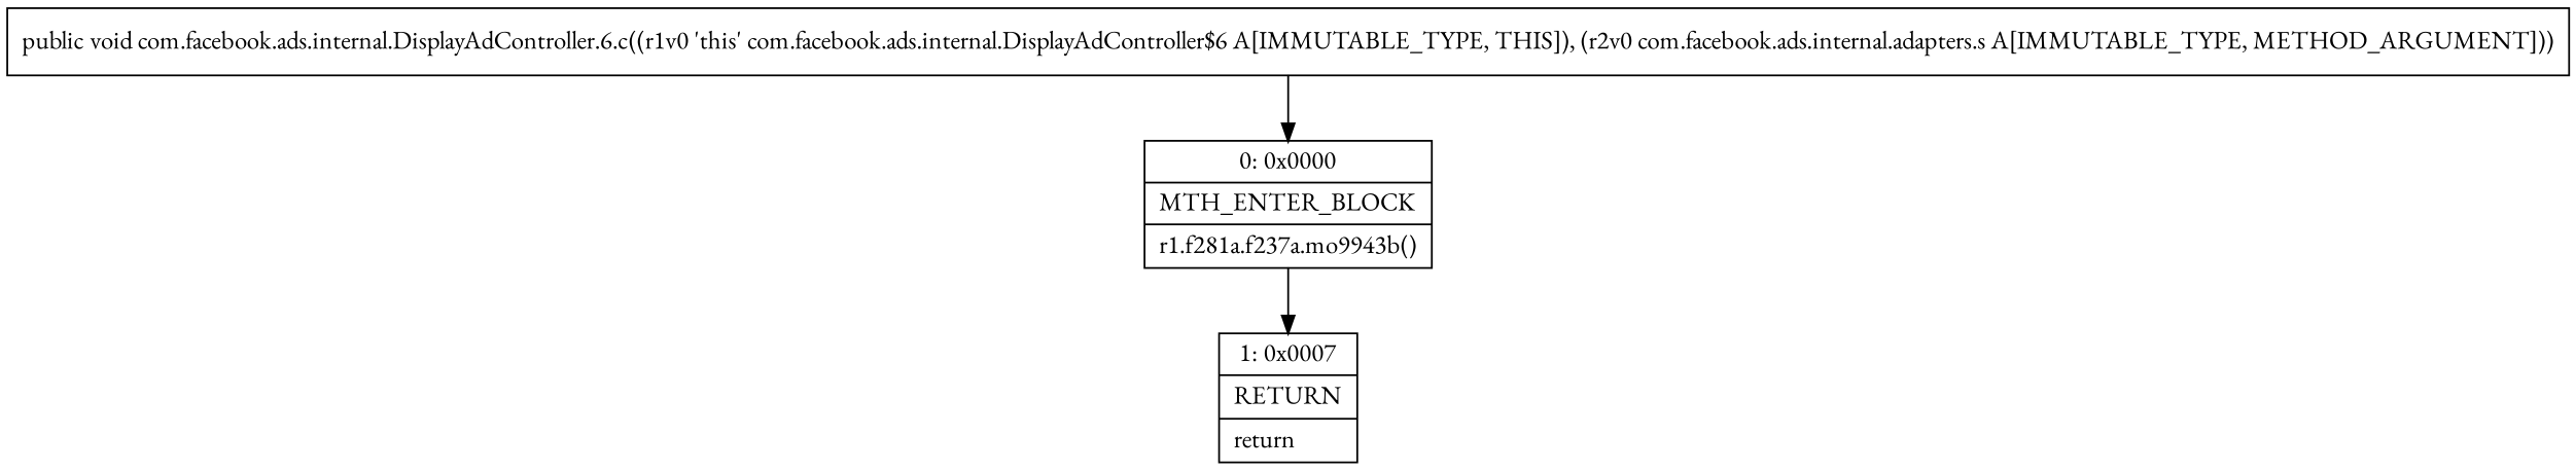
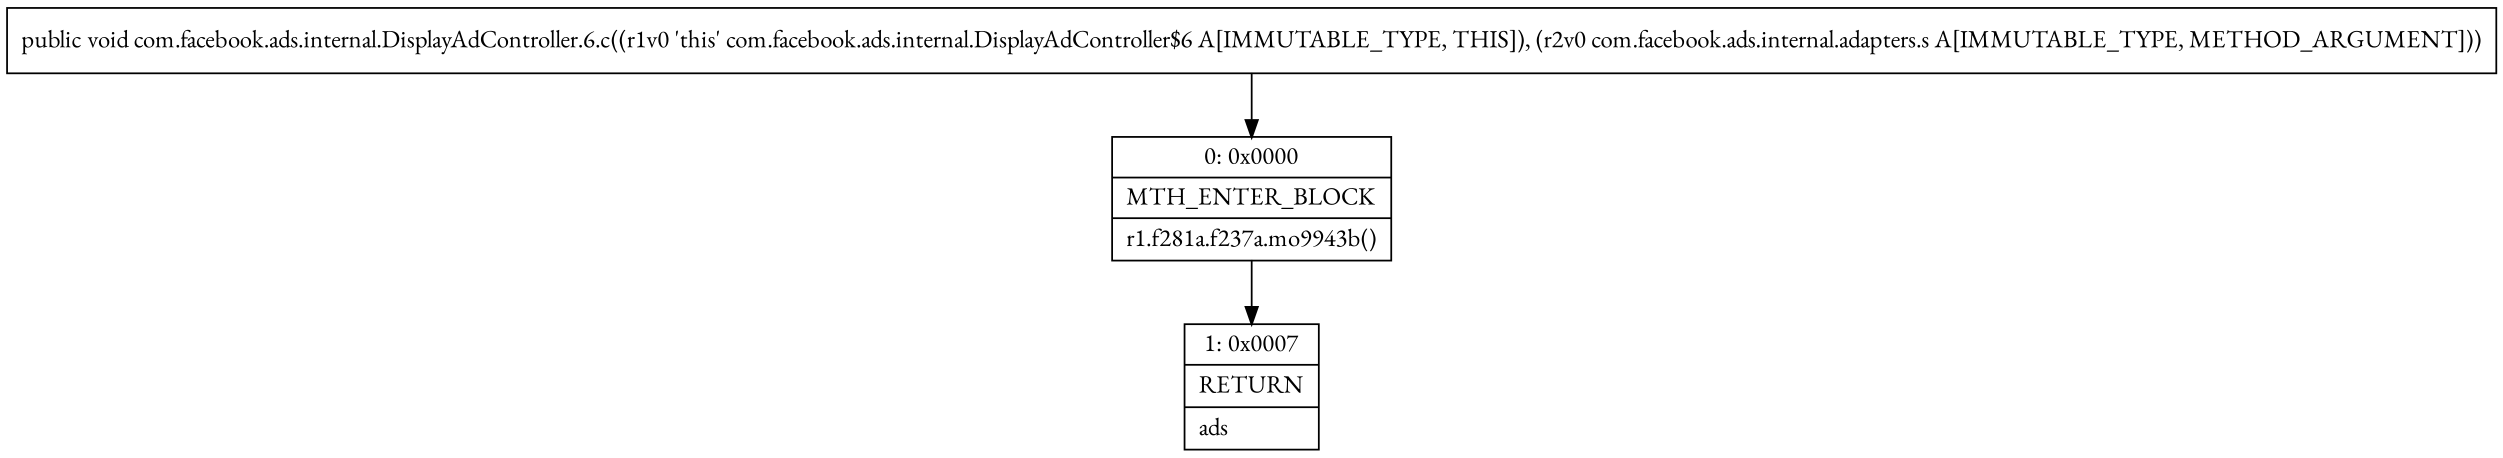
  digraph {
    fontname="EB Garamond"
    node [shape=record fontname="EB Garamond"]
    edge [fontname="EB Garamond"]
    n1 [label="{0\:\ 0x0000|MTH_ENTER_BLOCK\l|r1.f281a.f237a.mo9943b()\l}"]
-   n2 [label="{1\:\ 0x0007|RETURN\l|return\l}"]
+   n2 [label="{1\:\ 0x0007|RETURN\l|ads\l}"]
    n3 [label="{public void com.facebook.ads.internal.DisplayAdController.6.c((r1v0 'this' com.facebook.ads.internal.DisplayAdController$6 A[IMMUTABLE_TYPE, THIS]), (r2v0 com.facebook.ads.internal.adapters.s A[IMMUTABLE_TYPE, METHOD_ARGUMENT])) }"]
    n1 -> n2
    n3 -> n1
  }
